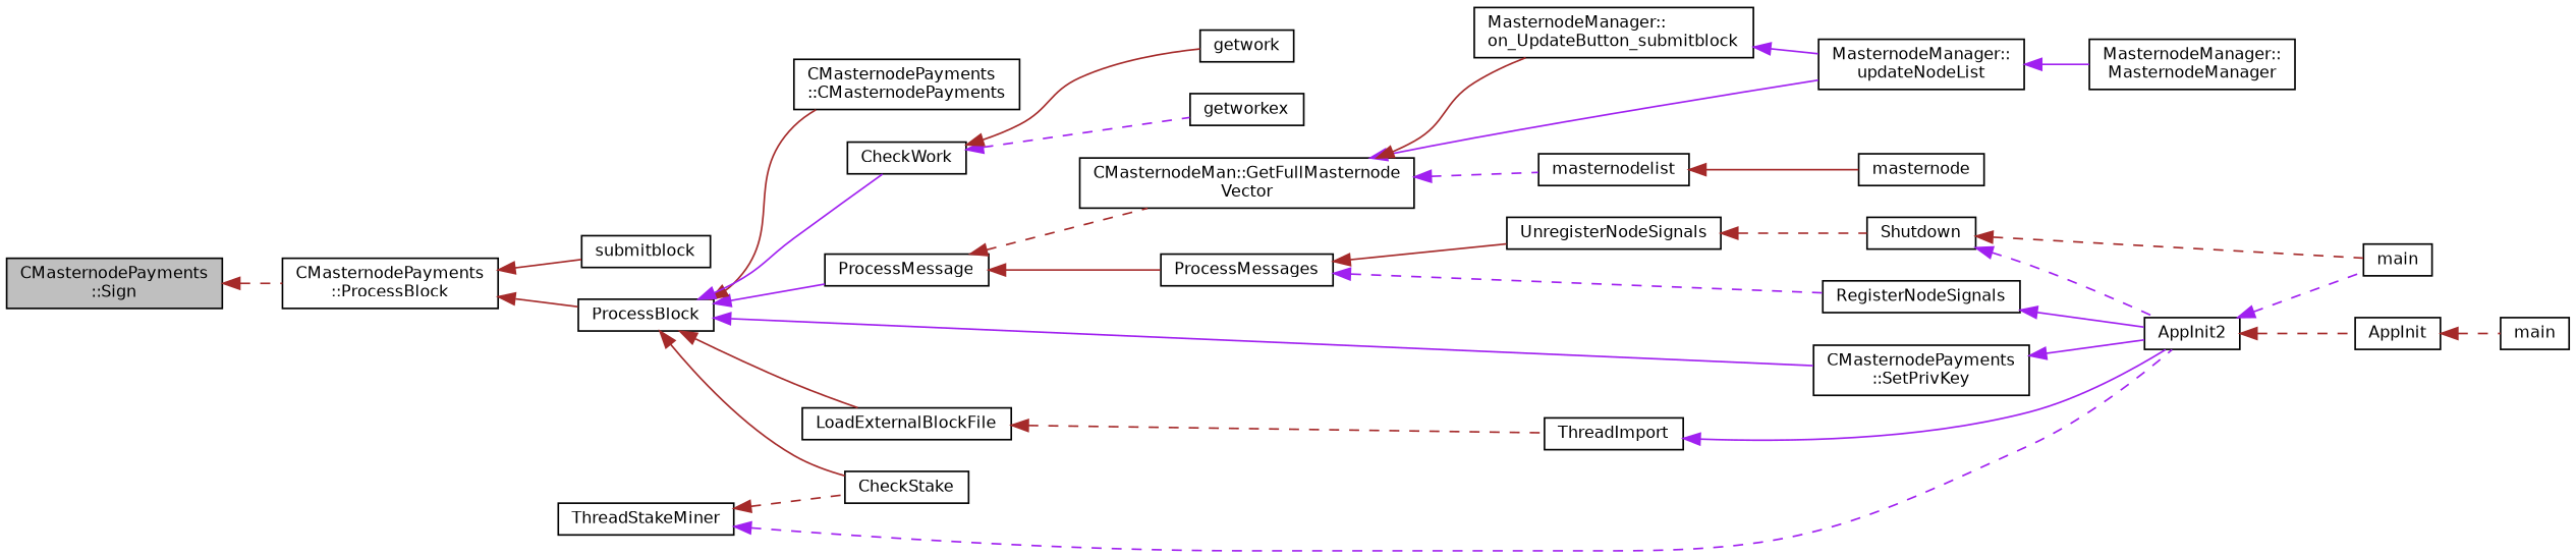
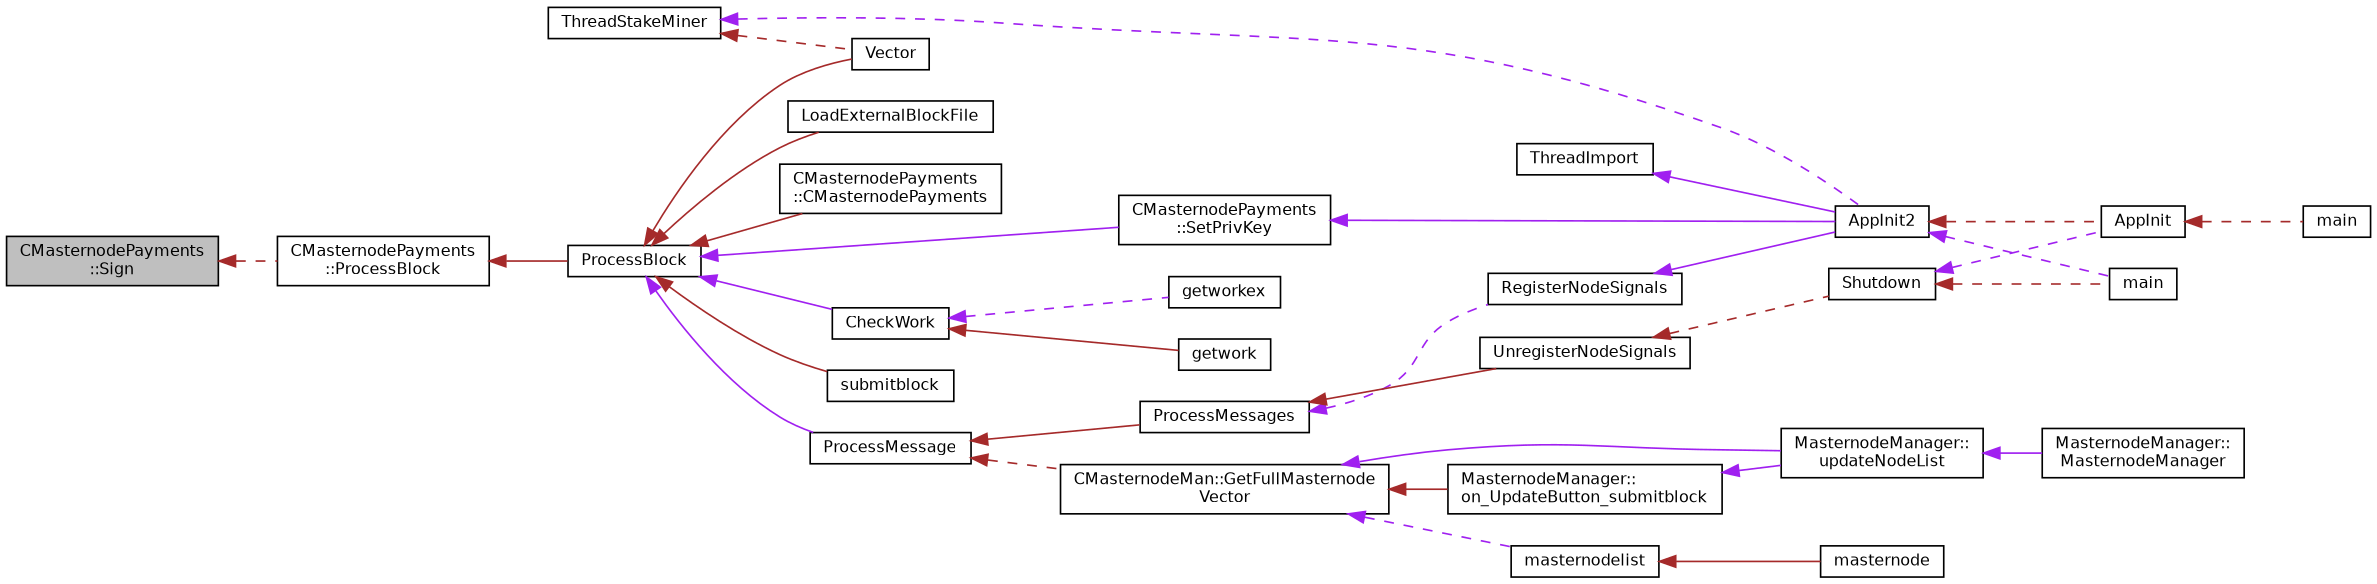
  digraph {
    rankdir=LR
    node [color=black fillcolor=white fontname=Helvetica fontsize=10 shape=record style=filled]
    edge [color=brown dir=back fontname=Helvetica fontsize=10 labelfontname=Helvetica labelfontsize=10 style=solid]
    n1 [fillcolor=grey75 fontcolor=black height=0.2 label="CMasternodePayments\l::Sign" width=0.4]
    n2 [height=0.2 label="CMasternodePayments\l::ProcessBlock" width=0.4]
    n3 [height=0.2 label=ProcessBlock width=0.4]
    n4 [height=0.2 label="CMasternodePayments\l::SetPrivKey" width=0.4]
    n5 [height=0.2 label=AppInit2 width=0.4]
    n6 [height=0.2 label=LoadExternalBlockFile width=0.4]
    n7 [height=0.2 label=ProcessMessage width=0.4]
    n8 [height=0.2 label="CMasternodePayments\l::CMasternodePayments" width=0.4]
    n9 [height=0.2 label=CheckWork width=0.4]
-   n10 [height=0.2 label=CheckStake width=0.4]
+   n10 [height=0.2 label=Vector width=0.4]
    n11 [height=0.2 label=submitblock width=0.4]
    n12 [height=0.2 label=ThreadImport width=0.4]
    n13 [height=0.2 label=ProcessMessages width=0.4]
    n14 [height=0.2 label="CMasternodeMan::GetFullMasternode\lVector" width=0.4]
    n15 [height=0.2 label=getworkex width=0.4]
    n16 [height=0.2 label=getwork width=0.4]
    n17 [height=0.2 label=AppInit width=0.4]
    n18 [height=0.2 label=main width=0.4]
    n19 [height=0.2 label=main width=0.4]
    n20 [height=0.2 label=RegisterNodeSignals width=0.4]
    n21 [height=0.2 label=UnregisterNodeSignals width=0.4]
    n22 [height=0.2 label="MasternodeManager::\lupdateNodeList" width=0.4]
    n23 [height=0.2 label="MasternodeManager::\lon_UpdateButton_submitblock" width=0.4]
    n24 [height=0.2 label=masternodelist width=0.4]
    n25 [height=0.2 label=Shutdown width=0.4]
    n26 [height=0.2 label="MasternodeManager::\lMasternodeManager" width=0.4]
    n27 [height=0.2 label=masternode width=0.4]
    n28 [height=0.2 label=ThreadStakeMiner width=0.4]
    n1 -> n2 [style=dashed]
    n2 -> n3
    n3 -> n4 [color=purple]
    n3 -> n6
    n3 -> n7 [color=purple]
    n3 -> n8
    n3 -> n9 [color=purple]
    n3 -> n10
-   n2 -> n11
+   n3 -> n11
    n4 -> n5 [color=purple]
    n5 -> n17 [style=dashed]
    n5 -> n18 [color=purple style=dashed]
-   n6 -> n12 [style=dashed]
    n7 -> n13
    n7 -> n14 [style=dashed]
    n9 -> n15 [color=purple style=dashed]
    n9 -> n16
    n12 -> n5 [color=purple]
    n13 -> n20 [color=purple style=dashed]
    n13 -> n21
    n14 -> n22 [color=purple]
    n14 -> n23
    n14 -> n24 [color=purple style=dashed]
    n17 -> n19 [style=dashed]
    n20 -> n5 [color=purple]
    n21 -> n25 [style=dashed]
    n22 -> n26 [color=purple]
    n23 -> n22 [color=purple]
    n24 -> n27
-   n25 -> n5 [color=purple style=dashed]
+   n25 -> n17 [color=purple style=dashed]
    n25 -> n18 [style=dashed]
    n28 -> n5 [color=purple style=dashed]
    n28 -> n10 [style=dashed]
  }
